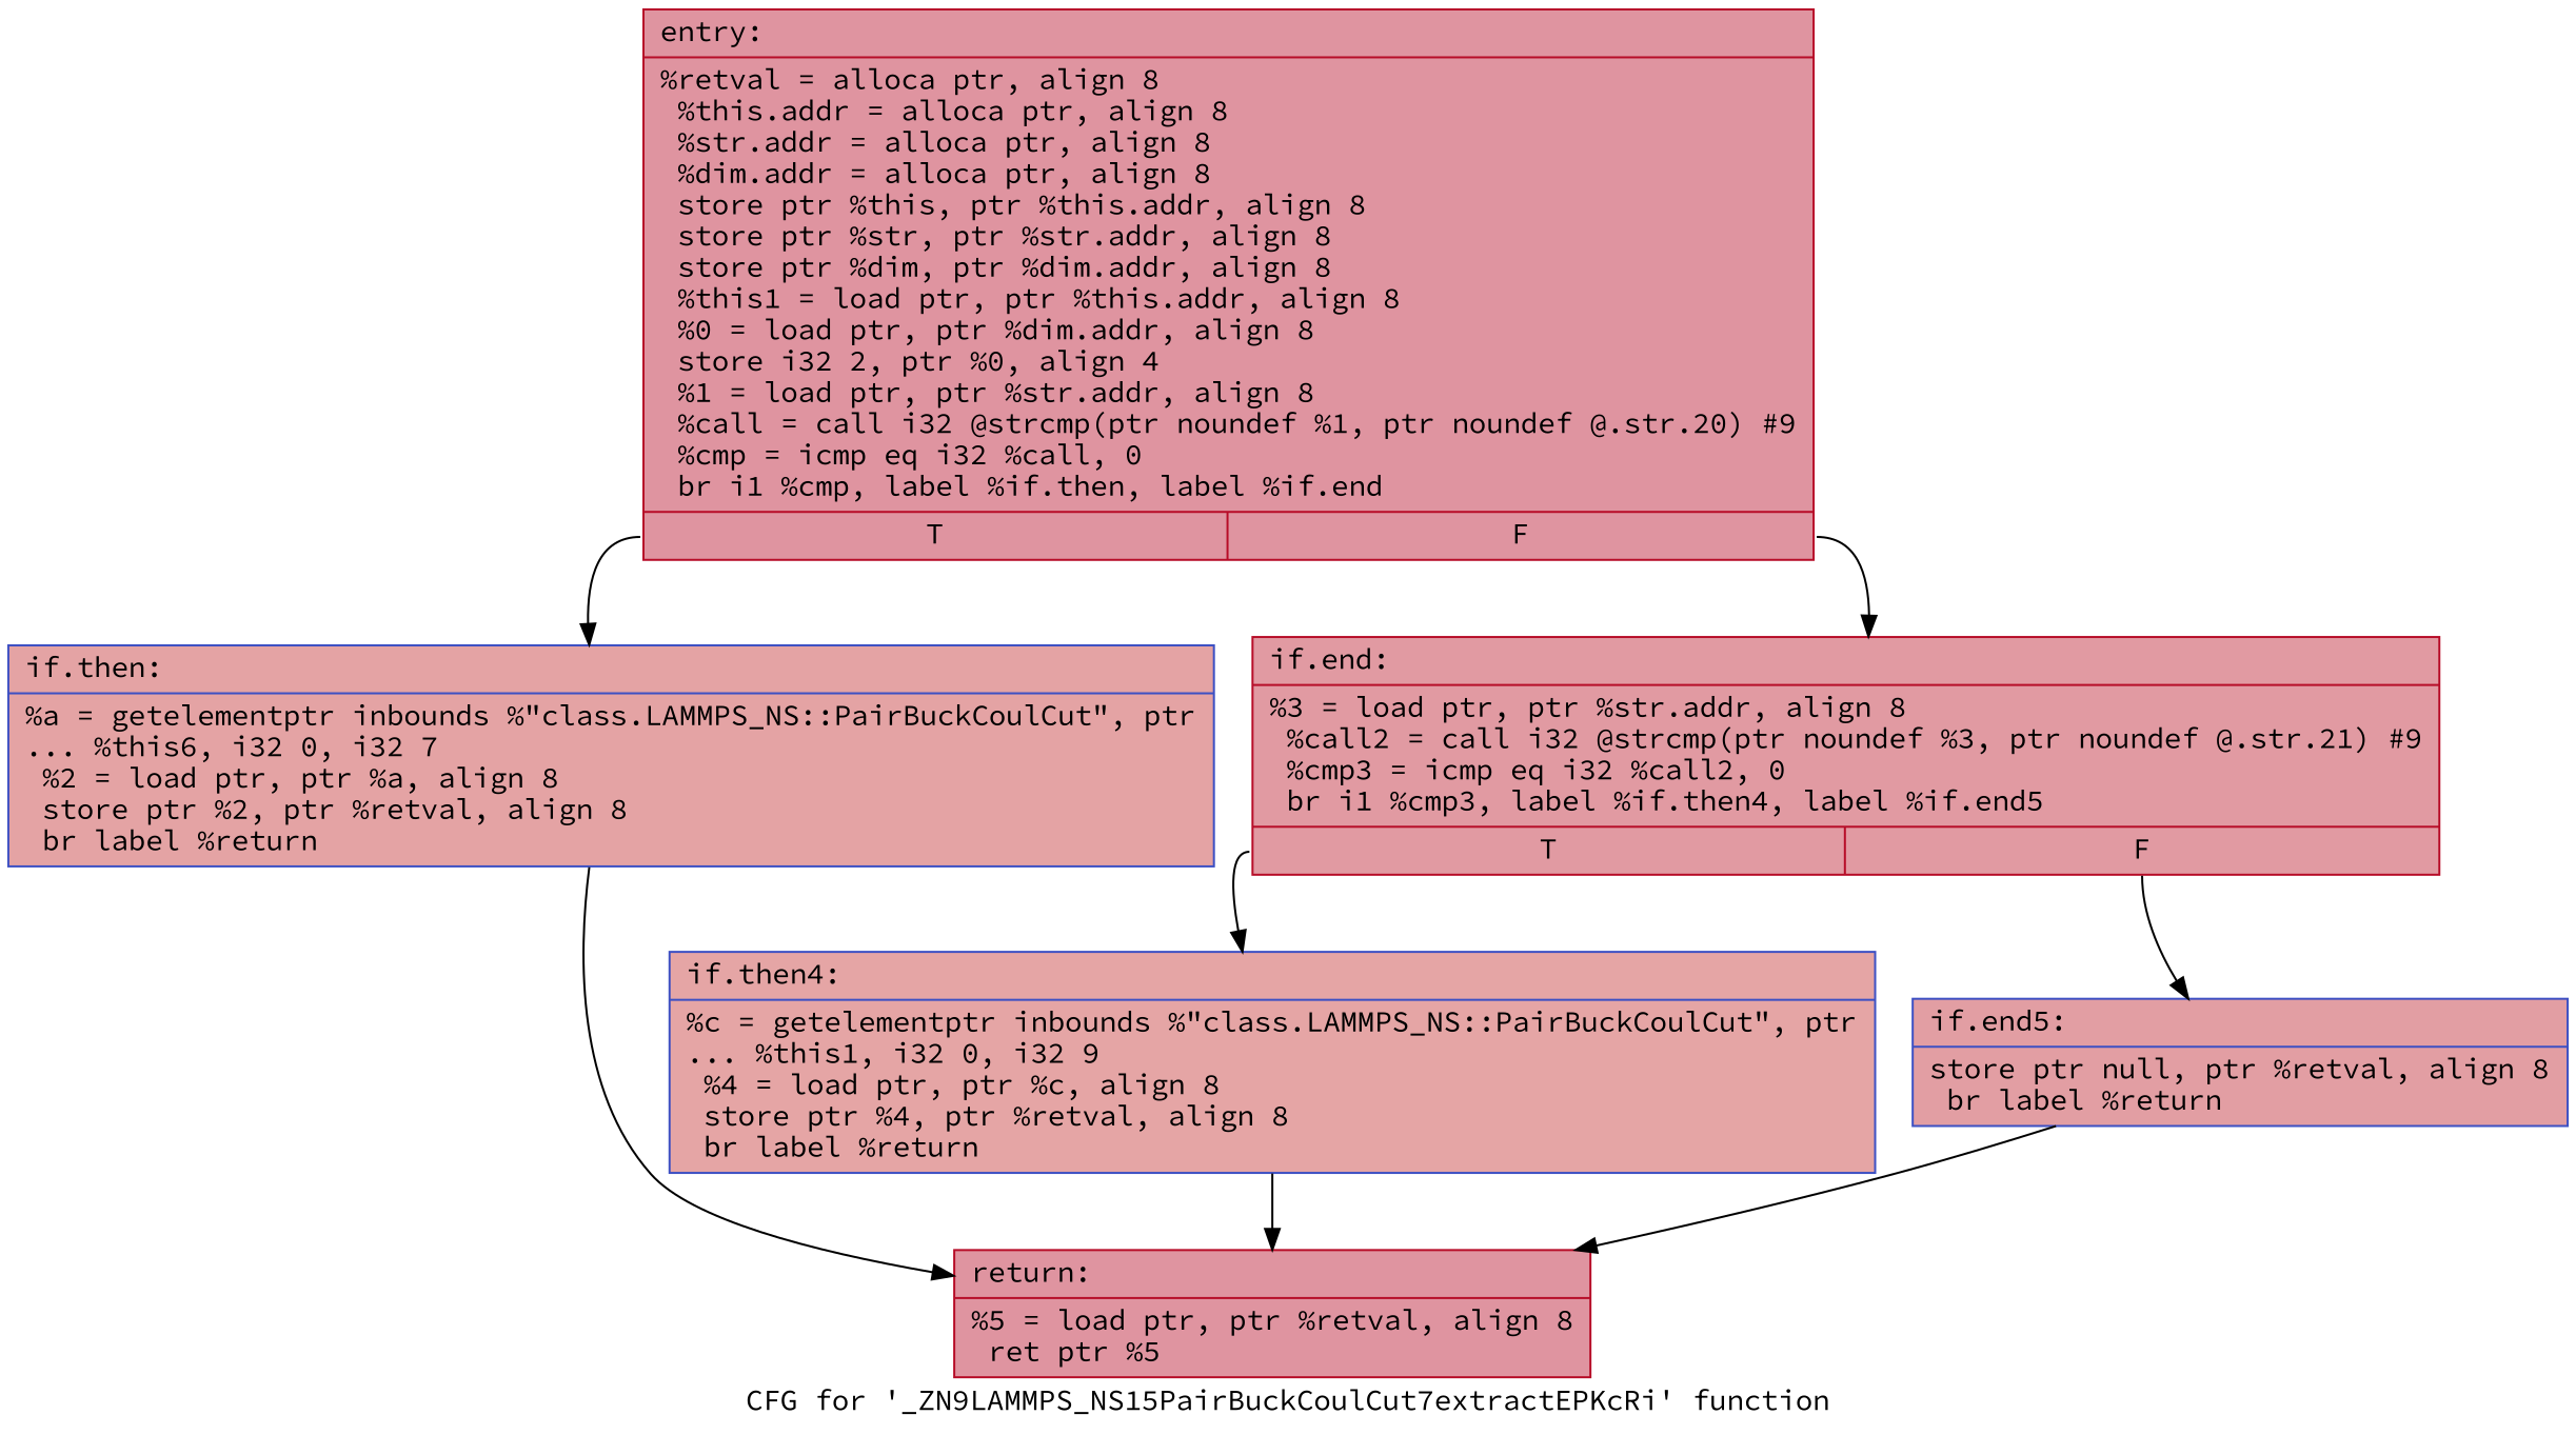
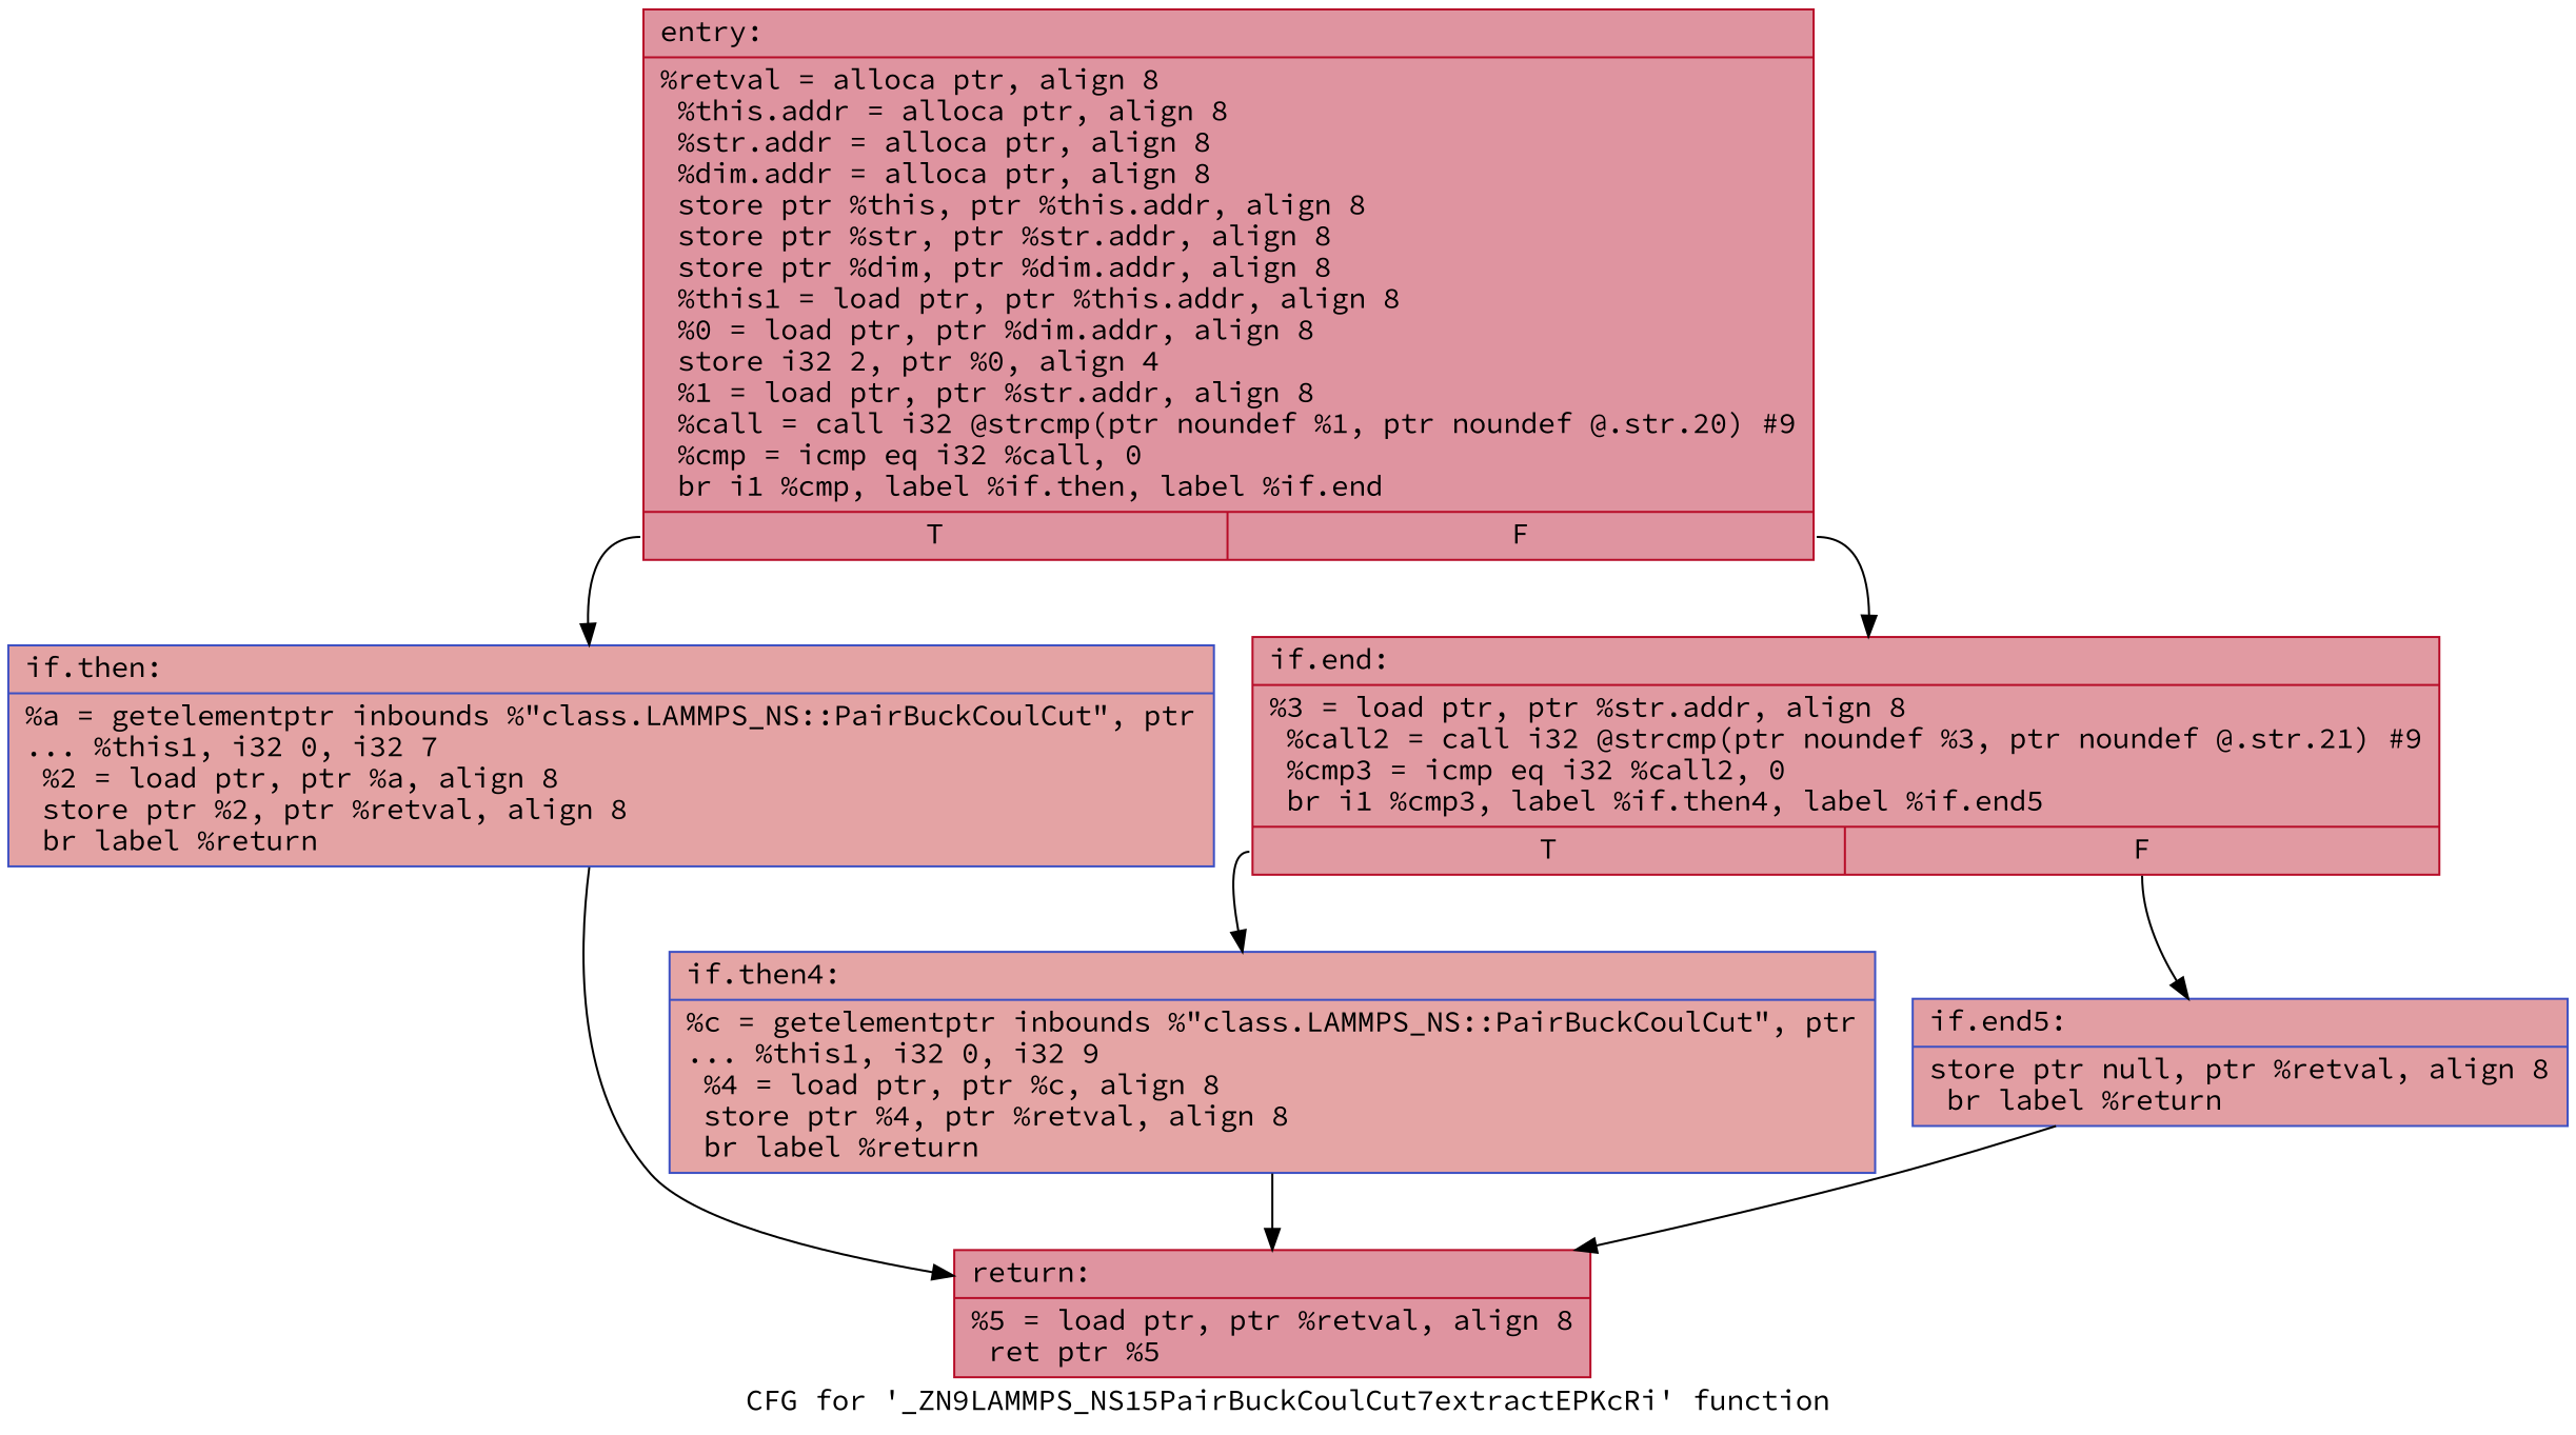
  digraph {
    label="CFG for '_ZN9LAMMPS_NS15PairBuckCoulCut7extractEPKcRi' function"
    fontname="Source Code Pro"
    node [color="#b70d28ff" fillcolor="#b70d2870" fontname="Source Code Pro" shape=record style=filled]
    edge [fontname="Source Code Pro"]
    n1 [label="{entry:\l|  %retval = alloca ptr, align 8\l  %this.addr = alloca ptr, align 8\l  %str.addr = alloca ptr, align 8\l  %dim.addr = alloca ptr, align 8\l  store ptr %this, ptr %this.addr, align 8\l  store ptr %str, ptr %str.addr, align 8\l  store ptr %dim, ptr %dim.addr, align 8\l  %this1 = load ptr, ptr %this.addr, align 8\l  %0 = load ptr, ptr %dim.addr, align 8\l  store i32 2, ptr %0, align 4\l  %1 = load ptr, ptr %str.addr, align 8\l  %call = call i32 @strcmp(ptr noundef %1, ptr noundef @.str.20) #9\l  %cmp = icmp eq i32 %call, 0\l  br i1 %cmp, label %if.then, label %if.end\l|{<s0>T|<s1>F}}"]
-   n2 [color="#3d50c3ff" fillcolor="#c32e3170" label="{if.then:\l|  %a = getelementptr inbounds %\"class.LAMMPS_NS::PairBuckCoulCut\", ptr\l... %this6, i32 0, i32 7\l  %2 = load ptr, ptr %a, align 8\l  store ptr %2, ptr %retval, align 8\l  br label %return\l}"]
+   n2 [color="#3d50c3ff" fillcolor="#c32e3170" label="{if.then:\l|  %a = getelementptr inbounds %\"class.LAMMPS_NS::PairBuckCoulCut\", ptr\l... %this1, i32 0, i32 7\l  %2 = load ptr, ptr %a, align 8\l  store ptr %2, ptr %retval, align 8\l  br label %return\l}"]
    n3 [fillcolor="#bb1b2c70" label="{if.end:\l|  %3 = load ptr, ptr %str.addr, align 8\l  %call2 = call i32 @strcmp(ptr noundef %3, ptr noundef @.str.21) #9\l  %cmp3 = icmp eq i32 %call2, 0\l  br i1 %cmp3, label %if.then4, label %if.end5\l|{<s0>T|<s1>F}}"]
    n4 [label="{return:\l|  %5 = load ptr, ptr %retval, align 8\l  ret ptr %5\l}"]
    n5 [color="#3d50c3ff" fillcolor="#c5333470" label="{if.then4:\l|  %c = getelementptr inbounds %\"class.LAMMPS_NS::PairBuckCoulCut\", ptr\l... %this1, i32 0, i32 9\l  %4 = load ptr, ptr %c, align 8\l  store ptr %4, ptr %retval, align 8\l  br label %return\l}"]
    n6 [color="#3d50c3ff" fillcolor="#be242e70" label="{if.end5:\l|  store ptr null, ptr %retval, align 8\l  br label %return\l}"]
    n1 -> n2 [tailport=s0]
    n1 -> n3 [tailport=s1]
    n2 -> n4
    n3 -> n5 [tailport=s0]
    n3 -> n6 [tailport=s1]
    n5 -> n4
    n6 -> n4
  }
